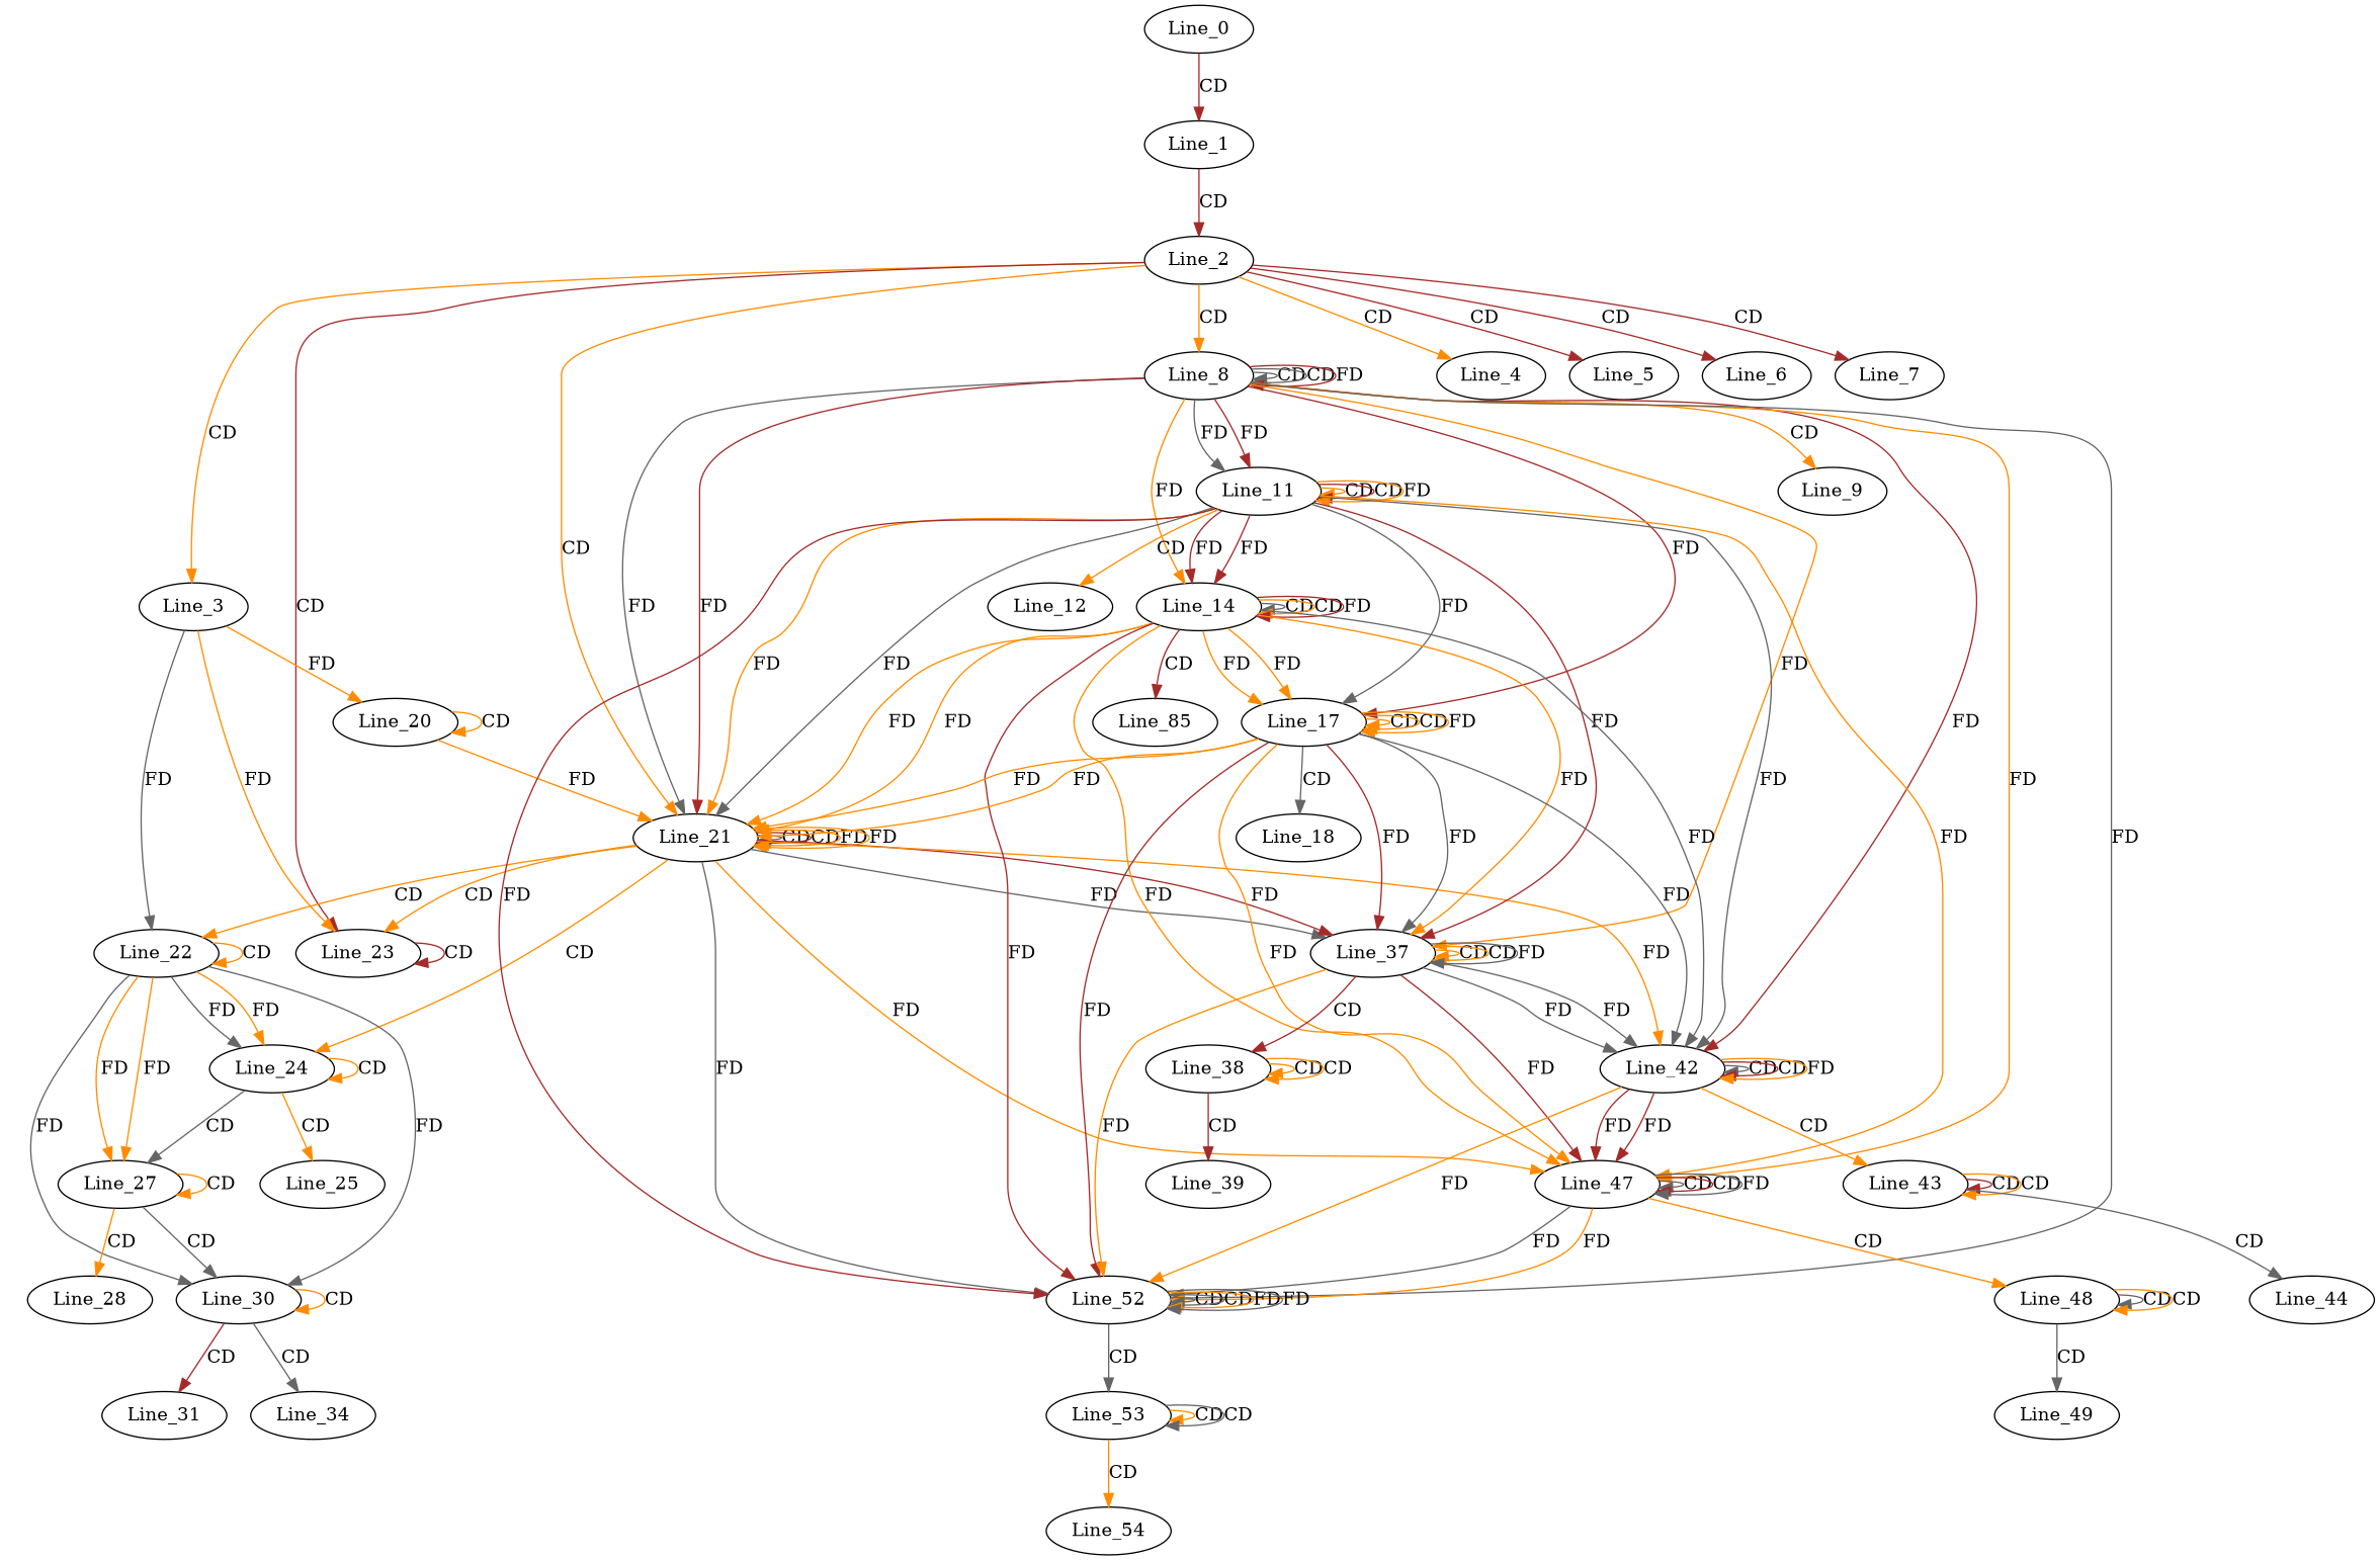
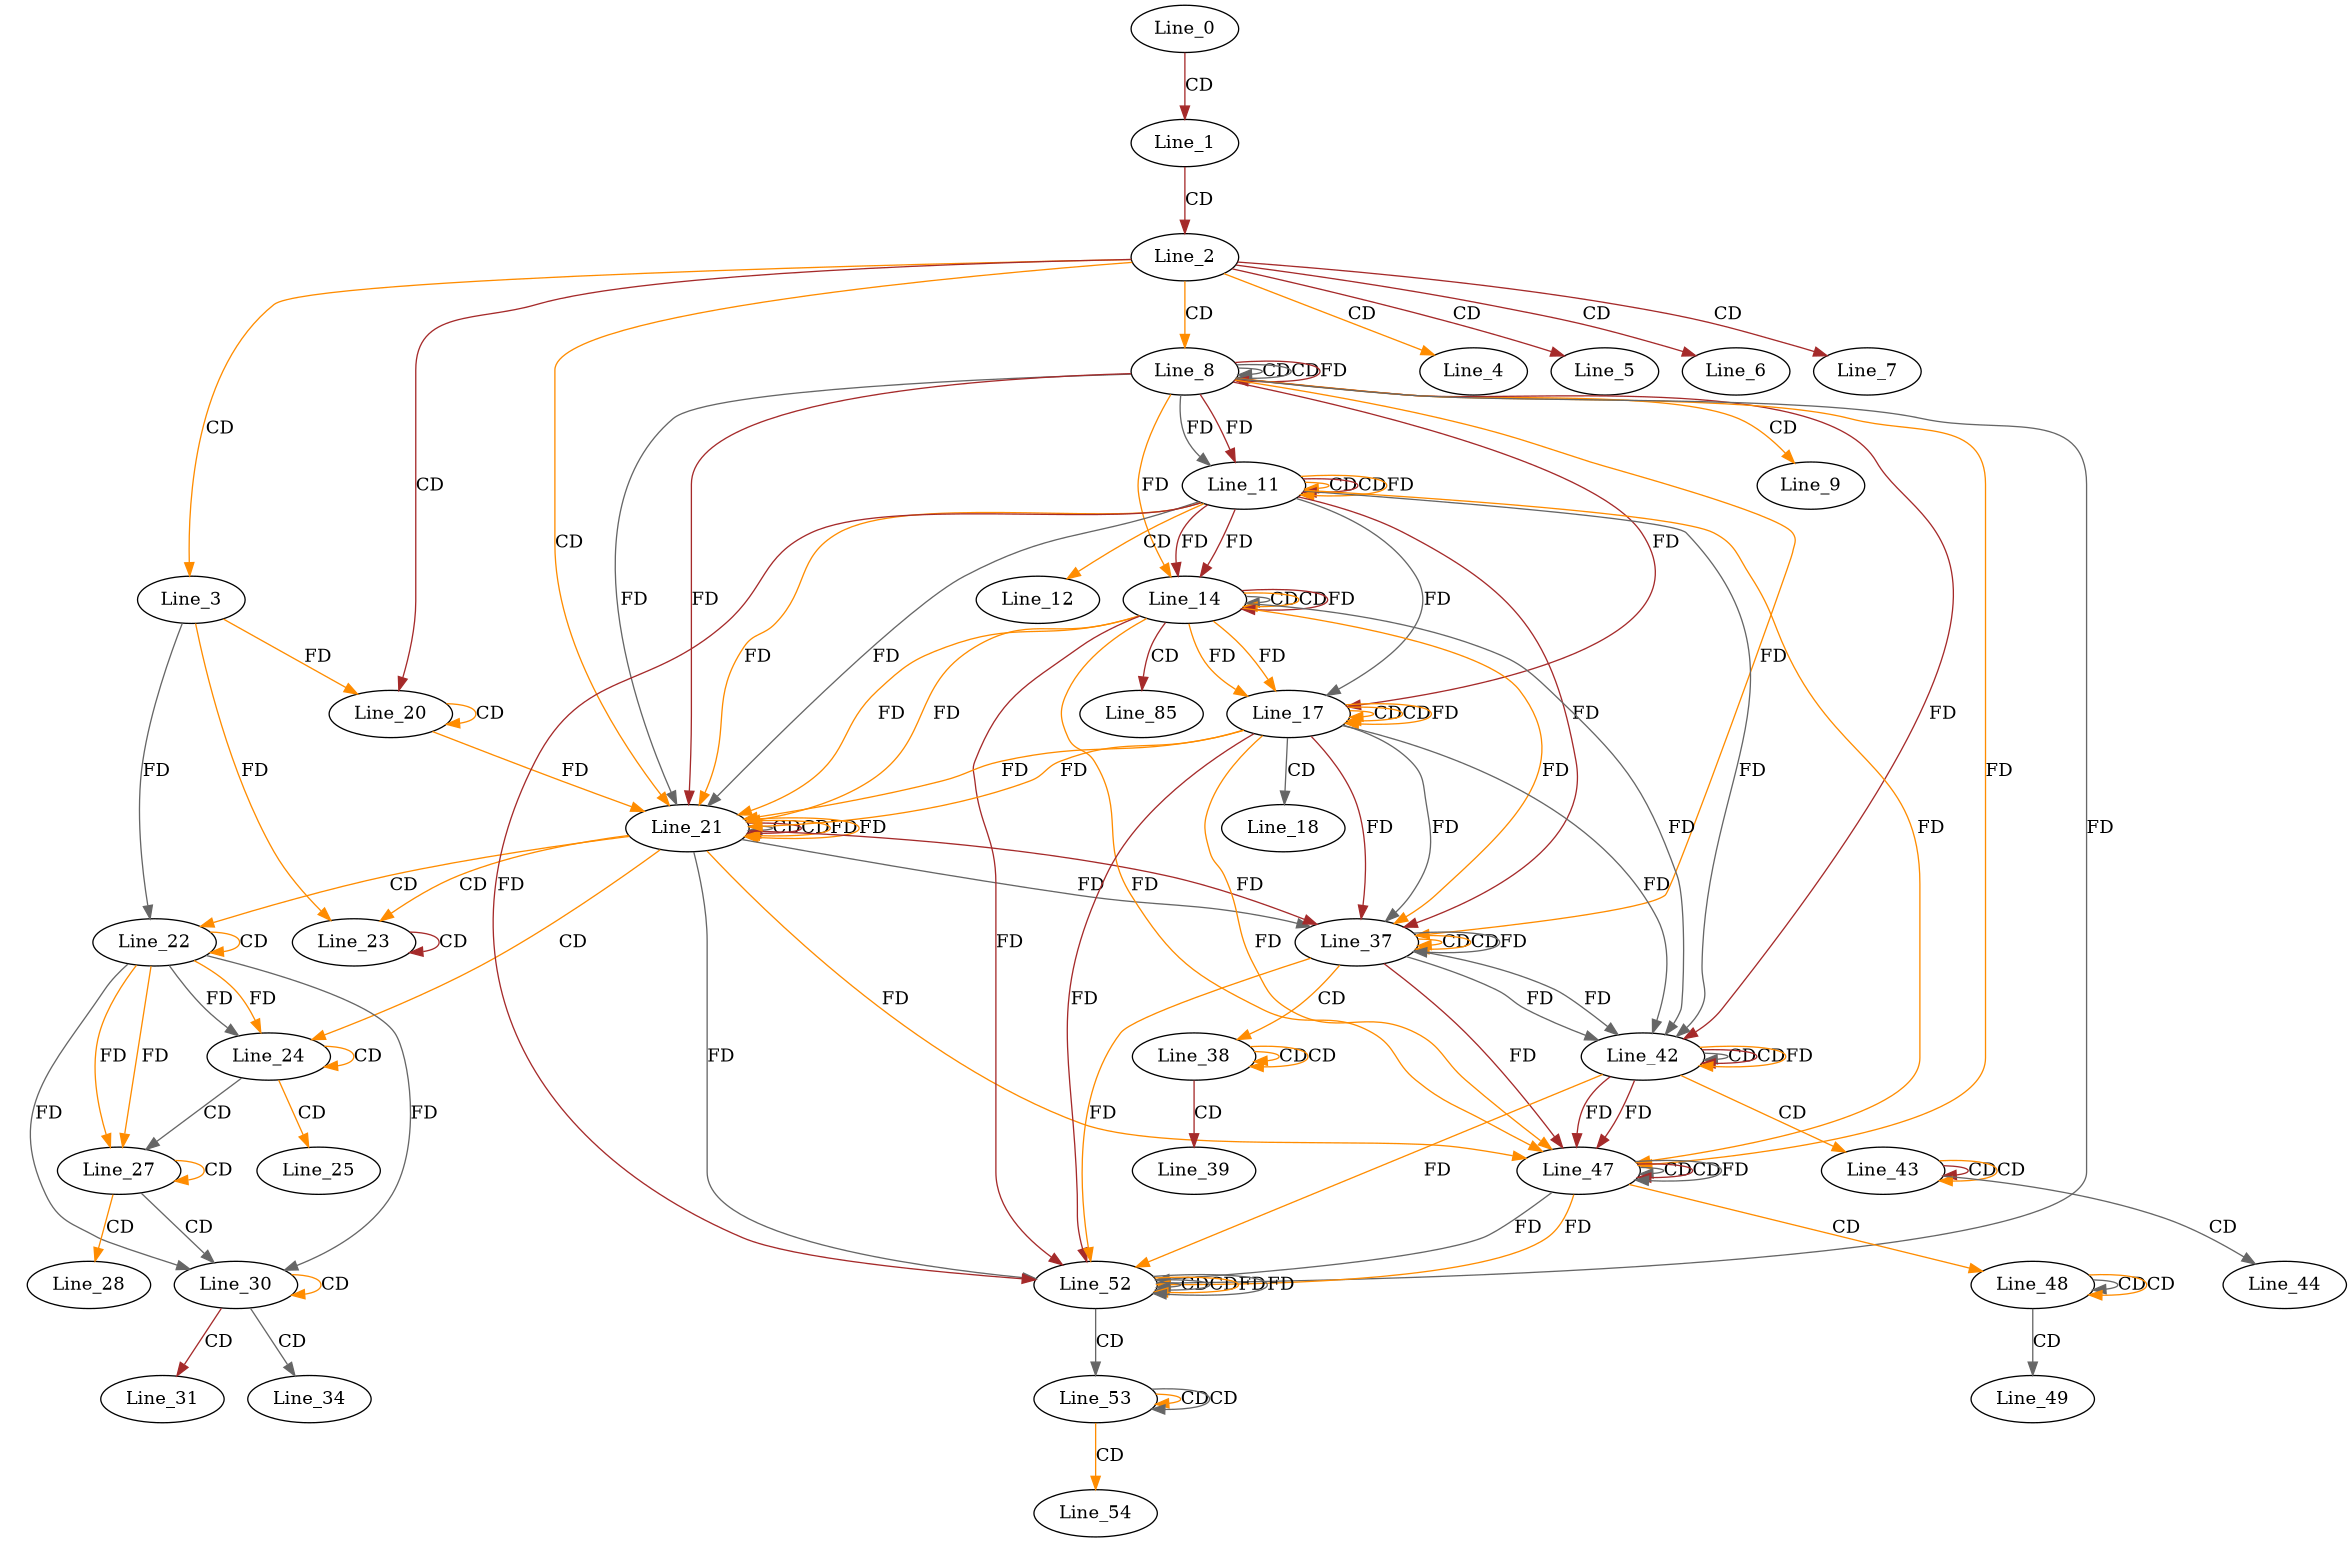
  digraph {
    edge [color=darkorange]
    Line_0
    Line_1
    Line_2
    Line_3
    Line_4
    Line_5
    Line_6
    Line_7
    Line_8
    Line_20
    Line_21
    Line_22
    Line_23
    Line_9
    Line_11
    Line_14
    Line_17
    Line_37
    Line_42
    Line_47
    Line_52
    Line_24
    Line_27
    Line_30
    Line_12
    n26 [label=Line_85]
    Line_18
    Line_38
    Line_43
    Line_48
    Line_53
    Line_25
    Line_28
    Line_31
    Line_34
    Line_39
    Line_44
    Line_49
    Line_54
    Line_0 -> Line_1 [color=brown label=CD]
    Line_1 -> Line_2 [color=brown label=CD]
    Line_2 -> Line_3 [label=CD]
    Line_2 -> Line_4 [label=CD]
    Line_2 -> Line_5 [color=brown label=CD]
    Line_2 -> Line_6 [color=brown label=CD]
    Line_2 -> Line_7 [color=brown label=CD]
    Line_2 -> Line_8 [label=CD]
-   Line_2 -> Line_23 [color=brown label=CD]
+   Line_2 -> Line_20 [color=brown label=CD]
    Line_2 -> Line_21 [label=CD]
    Line_3 -> Line_20 [label=FD]
    Line_3 -> Line_22 [color=gray40 label=FD]
    Line_3 -> Line_23 [label=FD]
    Line_8 -> Line_8 [color=gray40 label=CD]
    Line_8 -> Line_8 [color=gray40 label=CD]
    Line_8 -> Line_8 [color=brown label=FD]
    Line_8 -> Line_21 [color=gray40 label=FD]
    Line_8 -> Line_21 [color=brown label=FD]
    Line_8 -> Line_9 [label=CD]
    Line_8 -> Line_11 [color=gray40 label=FD]
    Line_8 -> Line_11 [color=brown label=FD]
    Line_8 -> Line_14 [label=FD]
    Line_8 -> Line_17 [color=brown label=FD]
    Line_8 -> Line_37 [label=FD]
    Line_8 -> Line_42 [color=brown label=FD]
    Line_8 -> Line_47 [label=FD]
    Line_8 -> Line_52 [color=gray40 label=FD]
    Line_20 -> Line_20 [label=CD]
    Line_20 -> Line_21 [label=FD]
    Line_21 -> Line_21 [color=gray40 label=CD]
    Line_21 -> Line_21 [color=brown label=CD]
    Line_21 -> Line_21 [label=FD]
    Line_21 -> Line_21 [label=FD]
    Line_21 -> Line_22 [label=CD]
    Line_21 -> Line_23 [label=CD]
    Line_21 -> Line_37 [color=gray40 label=FD]
    Line_21 -> Line_37 [color=brown label=FD]
-   Line_21 -> Line_42 [label=FD]
    Line_21 -> Line_47 [label=FD]
    Line_21 -> Line_52 [color=gray40 label=FD]
    Line_21 -> Line_24 [label=CD]
    Line_22 -> Line_22 [label=CD]
    Line_22 -> Line_24 [color=gray40 label=FD]
    Line_22 -> Line_24 [label=FD]
    Line_22 -> Line_27 [label=FD]
    Line_22 -> Line_27 [label=FD]
    Line_22 -> Line_30 [color=gray40 label=FD]
    Line_22 -> Line_30 [color=gray40 label=FD]
    Line_23 -> Line_23 [color=brown label=CD]
    Line_11 -> Line_21 [label=FD]
    Line_11 -> Line_21 [color=gray40 label=FD]
    Line_11 -> Line_11 [label=CD]
    Line_11 -> Line_11 [color=brown label=CD]
    Line_11 -> Line_11 [label=FD]
    Line_11 -> Line_14 [color=brown label=FD]
    Line_11 -> Line_14 [color=brown label=FD]
    Line_11 -> Line_17 [color=gray40 label=FD]
    Line_11 -> Line_37 [color=brown label=FD]
    Line_11 -> Line_42 [color=gray40 label=FD]
    Line_11 -> Line_47 [label=FD]
    Line_11 -> Line_52 [color=brown label=FD]
    Line_11 -> Line_12 [label=CD]
    Line_14 -> Line_21 [label=FD]
    Line_14 -> Line_21 [label=FD]
    Line_14 -> Line_14 [color=gray40 label=CD]
    Line_14 -> Line_14 [label=CD]
    Line_14 -> Line_14 [color=brown label=FD]
    Line_14 -> Line_17 [label=FD]
    Line_14 -> Line_17 [label=FD]
    Line_14 -> Line_37 [label=FD]
    Line_14 -> Line_42 [color=gray40 label=FD]
    Line_14 -> Line_47 [label=FD]
    Line_14 -> Line_52 [color=brown label=FD]
    Line_14 -> n26 [color=brown label=CD]
    Line_17 -> Line_21 [label=FD]
    Line_17 -> Line_21 [label=FD]
    Line_17 -> Line_17 [label=CD]
    Line_17 -> Line_17 [label=CD]
    Line_17 -> Line_17 [label=FD]
    Line_17 -> Line_37 [color=gray40 label=FD]
    Line_17 -> Line_37 [color=brown label=FD]
    Line_17 -> Line_42 [color=gray40 label=FD]
    Line_17 -> Line_47 [label=FD]
    Line_17 -> Line_52 [color=brown label=FD]
    Line_17 -> Line_18 [color=gray40 label=CD]
    Line_37 -> Line_37 [label=CD]
    Line_37 -> Line_37 [label=CD]
    Line_37 -> Line_37 [color=gray40 label=FD]
    Line_37 -> Line_42 [color=gray40 label=FD]
    Line_37 -> Line_42 [color=gray40 label=FD]
    Line_37 -> Line_47 [color=brown label=FD]
    Line_37 -> Line_52 [label=FD]
-   Line_37 -> Line_38 [color=brown label=CD]
+   Line_37 -> Line_38 [label=CD]
    Line_42 -> Line_42 [color=gray40 label=CD]
    Line_42 -> Line_42 [color=brown label=CD]
    Line_42 -> Line_42 [label=FD]
    Line_42 -> Line_47 [color=brown label=FD]
    Line_42 -> Line_47 [color=brown label=FD]
    Line_42 -> Line_52 [label=FD]
    Line_42 -> Line_43 [label=CD]
    Line_47 -> Line_47 [color=gray40 label=CD]
    Line_47 -> Line_47 [color=brown label=CD]
    Line_47 -> Line_47 [color=gray40 label=FD]
    Line_47 -> Line_52 [color=gray40 label=FD]
    Line_47 -> Line_52 [label=FD]
    Line_47 -> Line_48 [label=CD]
    Line_52 -> Line_52 [color=gray40 label=CD]
    Line_52 -> Line_52 [color=gray40 label=CD]
    Line_52 -> Line_52 [label=FD]
    Line_52 -> Line_52 [color=gray40 label=FD]
    Line_52 -> Line_53 [color=gray40 label=CD]
    Line_24 -> Line_24 [label=CD]
    Line_24 -> Line_27 [color=gray40 label=CD]
    Line_24 -> Line_25 [label=CD]
    Line_27 -> Line_27 [label=CD]
    Line_27 -> Line_30 [color=gray40 label=CD]
    Line_27 -> Line_28 [label=CD]
    Line_30 -> Line_30 [label=CD]
    Line_30 -> Line_31 [color=brown label=CD]
    Line_30 -> Line_34 [color=gray40 label=CD]
    Line_38 -> Line_38 [label=CD]
    Line_38 -> Line_38 [label=CD]
    Line_38 -> Line_39 [color=brown label=CD]
    Line_43 -> Line_43 [color=brown label=CD]
    Line_43 -> Line_43 [label=CD]
    Line_43 -> Line_44 [color=gray40 label=CD]
    Line_48 -> Line_48 [color=gray40 label=CD]
    Line_48 -> Line_48 [label=CD]
    Line_48 -> Line_49 [color=gray40 label=CD]
    Line_53 -> Line_53 [label=CD]
    Line_53 -> Line_53 [color=gray40 label=CD]
    Line_53 -> Line_54 [label=CD]
  }
